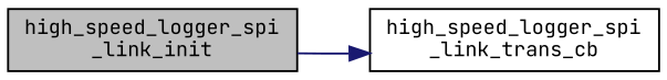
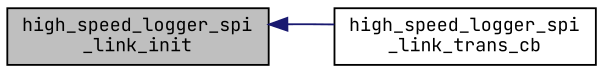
  digraph {
    rankdir=LR
    fontname="JetBrains Mono"
    node [color=black fontname="JetBrains Mono" fontsize=10 shape=record style=filled]
    n1 [fillcolor=grey75 fontcolor=black height=0.2 label="high_speed_logger_spi\l_link_init" width=0.4]
    n2 [fillcolor=white height=0.2 label="high_speed_logger_spi\l_link_trans_cb" width=0.4]
-   n1 -> n2 [color=midnightblue fontname="JetBrains Mono" fontsize=10 labelfontname=FreeSans labelfontsize=10 style=solid]
+   n2 -> n1 [color=midnightblue fontname="JetBrains Mono" fontsize=10 labelfontname=FreeSans labelfontsize=10 style=solid]
  }
